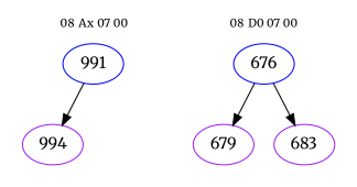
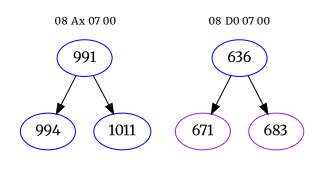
  digraph {
    fontname=Merriweather
    node [color=blue fontname=Merriweather]
    edge [color=black fontname=Merriweather]
    n1 [label=991]
-   n2 [color=purple label=994]
-   n4 [label=676]
-   n5 [color=purple label=679]
+   n2 [label=994]
+   n3 [label=1011]
+   n4 [label=636]
+   n5 [color=purple label=671]
    n6 [color=purple label=683]
    subgraph cluster_1 {
      color=white
      fontsize=10
      label="08_Ax_07_00"
      n1
      n2
+     n3
    }
    subgraph cluster_2 {
      color=white
      fontsize=10
      label="08_D0_07_00"
      n4
      n5
      n6
    }
    n1 -> n2
+   n1 -> n3
    n4 -> n5
    n4 -> n6
  }
